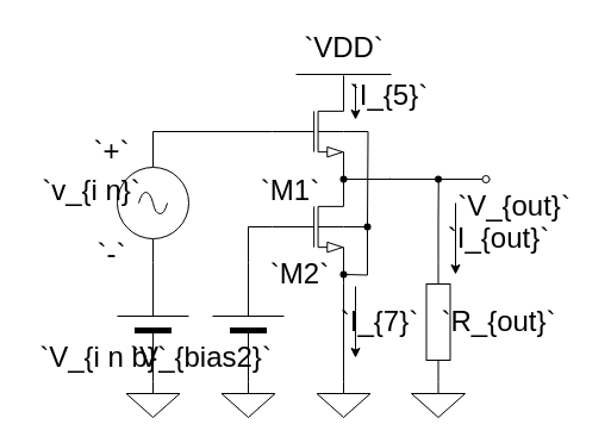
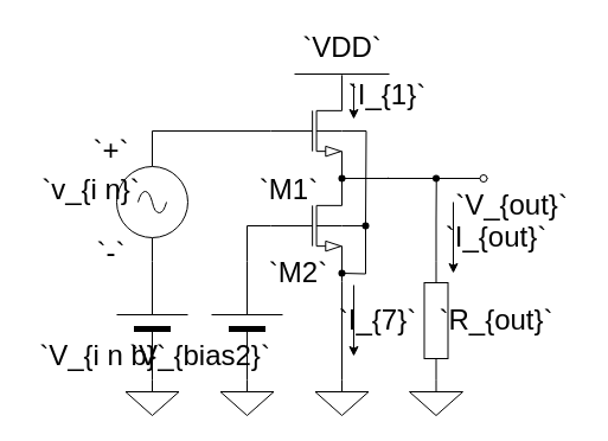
  <mxCell id="0" />
  <mxCell id="1" parent="0" />
  <mxCell id="2" value="" style="verticalLabelPosition=bottom;shadow=0;dashed=0;align=center;fillColor=strokeColor;html=1;verticalAlign=top;strokeWidth=1;shape=mxgraph.electrical.miscellaneous.monocell_battery;direction=north;" parent="1" vertex="1"><mxGeometry x="98" y="220" width="60" height="100" as="geometry" /></mxCell>
  <mxCell id="3" value="" style="endArrow=none;html=1;rounded=0;" parent="1" edge="1"><mxGeometry width="50" height="50" relative="1" as="geometry"><mxPoint x="248" y="62" as="sourcePoint" /><mxPoint x="328" y="62" as="targetPoint" /></mxGeometry></mxCell>
  <mxCell id="4" value="" style="pointerEvents=1;verticalLabelPosition=bottom;shadow=0;dashed=0;align=center;html=1;verticalAlign=top;shape=mxgraph.electrical.signal_sources.signal_ground;" parent="1" vertex="1"><mxGeometry x="265.5" y="320" width="45" height="30" as="geometry" /></mxCell>
  <mxCell id="5" value="" style="pointerEvents=1;verticalLabelPosition=bottom;shadow=0;dashed=0;align=center;html=1;verticalAlign=top;shape=mxgraph.electrical.signal_sources.signal_ground;" parent="1" vertex="1"><mxGeometry x="185.5" y="320" width="45" height="30" as="geometry" /></mxCell>
  <mxCell id="6" value="" style="pointerEvents=1;verticalLabelPosition=bottom;shadow=0;dashed=0;align=center;html=1;verticalAlign=top;shape=mxgraph.electrical.signal_sources.signal_ground;" parent="1" vertex="1"><mxGeometry x="105.5" y="320" width="45" height="30" as="geometry" /></mxCell>
  <mxCell id="7" style="edgeStyle=orthogonalEdgeStyle;rounded=0;orthogonalLoop=1;jettySize=auto;html=1;exitX=1;exitY=0.5;exitDx=0;exitDy=0;exitPerimeter=0;entryX=0;entryY=0.5;entryDx=0;entryDy=0;entryPerimeter=0;endArrow=none;endFill=0;" parent="1" source="8" edge="1"><mxGeometry relative="1" as="geometry"><Array as="points"><mxPoint x="208" y="190" /></Array><mxPoint x="228" y="190" as="targetPoint" /></mxGeometry></mxCell>
  <mxCell id="8" value="" style="verticalLabelPosition=bottom;shadow=0;dashed=0;align=center;fillColor=strokeColor;html=1;verticalAlign=top;strokeWidth=1;shape=mxgraph.electrical.miscellaneous.monocell_battery;direction=north;" parent="1" vertex="1"><mxGeometry x="178" y="220" width="60" height="100" as="geometry" /></mxCell>
  <mxCell id="9" value="" style="endArrow=none;html=1;rounded=0;labelBackgroundColor=default;strokeColor=default;fontFamily=Helvetica;fontSize=11;fontColor=default;shape=connector;" parent="1" edge="1"><mxGeometry width="50" height="50" relative="1" as="geometry"><mxPoint x="327" y="149.5" as="sourcePoint" /><mxPoint x="328" y="150" as="targetPoint" /></mxGeometry></mxCell>
  <mxCell id="10" value="&lt;font style=&quot;font-size: 24px;&quot;&gt;`VDD`&lt;/font&gt;" style="text;html=1;align=center;verticalAlign=middle;resizable=0;points=[];autosize=1;strokeColor=none;fillColor=none;fontSize=11;fontFamily=Helvetica;fontColor=default;" parent="1" vertex="1"><mxGeometry x="243" y="20" width="90" height="40" as="geometry" /></mxCell>
  <mxCell id="11" value="&lt;span style=&quot;font-size: 24px;&quot;&gt;`V_{bias2}`&lt;/span&gt;" style="text;html=1;align=center;verticalAlign=middle;resizable=0;points=[];autosize=1;strokeColor=none;fillColor=none;fontSize=11;fontFamily=Helvetica;fontColor=default;" parent="1" vertex="1"><mxGeometry x="98" y="280" width="140" height="40" as="geometry" /></mxCell>
  <mxCell id="12" value="&lt;span style=&quot;font-size: 24px;&quot;&gt;`V_{i n b}`&lt;/span&gt;" style="text;html=1;align=center;verticalAlign=middle;resizable=0;points=[];autosize=1;strokeColor=none;fillColor=none;fontSize=11;fontFamily=Helvetica;fontColor=default;" parent="1" vertex="1"><mxGeometry x="20.5" y="280" width="130" height="40" as="geometry" /></mxCell>
  <mxCell id="13" value="&lt;span style=&quot;font-size: 24px;&quot;&gt;`M1`&lt;/span&gt;" style="text;html=1;align=center;verticalAlign=middle;resizable=0;points=[];autosize=1;strokeColor=none;fillColor=none;fontSize=11;fontFamily=Helvetica;fontColor=default;" parent="1" vertex="1"><mxGeometry x="208" y="140" width="70" height="40" as="geometry" /></mxCell>
  <mxCell id="14" value="&lt;span style=&quot;font-size: 24px;&quot;&gt;`M2`&lt;/span&gt;" style="text;html=1;align=center;verticalAlign=middle;resizable=0;points=[];autosize=1;strokeColor=none;fillColor=none;fontSize=11;fontFamily=Helvetica;fontColor=default;" parent="1" vertex="1"><mxGeometry x="216" y="210" width="70" height="40" as="geometry" /></mxCell>
  <mxCell id="15" style="edgeStyle=orthogonalEdgeStyle;rounded=0;orthogonalLoop=1;jettySize=auto;html=1;exitX=0;exitY=0.5;exitDx=0;exitDy=0;exitPerimeter=0;endArrow=none;endFill=0;" parent="1" source="16" edge="1"><mxGeometry relative="1" as="geometry"><mxPoint x="367.738" y="150" as="targetPoint" /></mxGeometry></mxCell>
  <mxCell id="16" value="" style="pointerEvents=1;verticalLabelPosition=bottom;shadow=0;dashed=0;align=center;html=1;verticalAlign=top;shape=mxgraph.electrical.resistors.resistor_1;direction=south;" parent="1" vertex="1"><mxGeometry x="357.5" y="220" width="20" height="100" as="geometry" /></mxCell>
  <mxCell id="17" value="" style="pointerEvents=1;verticalLabelPosition=bottom;shadow=0;dashed=0;align=center;html=1;verticalAlign=top;shape=mxgraph.electrical.signal_sources.signal_ground;" parent="1" vertex="1"><mxGeometry x="345" y="320" width="45" height="30" as="geometry" /></mxCell>
  <mxCell id="18" value="" style="endArrow=none;html=1;rounded=0;labelBackgroundColor=default;strokeColor=default;fontFamily=Helvetica;fontSize=11;fontColor=default;shape=connector;" parent="1" edge="1"><mxGeometry width="50" height="50" relative="1" as="geometry"><mxPoint x="288" y="150" as="sourcePoint" /><mxPoint x="411" y="150" as="targetPoint" /></mxGeometry></mxCell>
  <mxCell id="19" value="" style="shape=waypoint;sketch=0;fillStyle=solid;size=6;pointerEvents=1;points=[];fillColor=none;resizable=0;rotatable=0;perimeter=centerPerimeter;snapToPoint=1;fontFamily=Helvetica;fontSize=11;fontColor=default;" parent="1" vertex="1"><mxGeometry x="278" y="140" width="20" height="20" as="geometry" /></mxCell>
  <mxCell id="20" value="" style="shape=waypoint;sketch=0;fillStyle=solid;size=6;pointerEvents=1;points=[];fillColor=none;resizable=0;rotatable=0;perimeter=centerPerimeter;snapToPoint=1;fontFamily=Helvetica;fontSize=11;fontColor=default;" parent="1" vertex="1"><mxGeometry x="357.5" y="140" width="20" height="20" as="geometry" /></mxCell>
  <mxCell id="21" value="" style="verticalLabelPosition=bottom;shadow=0;dashed=0;align=center;html=1;verticalAlign=top;strokeWidth=1;shape=ellipse;perimeter=ellipsePerimeter;fontFamily=Helvetica;fontSize=11;fontColor=default;aspect=fixed;" parent="1" vertex="1"><mxGeometry x="404.5" y="147" width="6" height="6" as="geometry" /></mxCell>
  <mxCell id="22" value="&lt;span style=&quot;font-size: 24px;&quot;&gt;`V_{out}`&lt;/span&gt;" style="text;html=1;align=center;verticalAlign=middle;resizable=0;points=[];autosize=1;strokeColor=none;fillColor=none;fontSize=11;fontFamily=Helvetica;fontColor=default;" parent="1" vertex="1"><mxGeometry x="371" y="153" width="120" height="40" as="geometry" /></mxCell>
  <mxCell id="23" value="&lt;span style=&quot;font-size: 24px;&quot;&gt;`R_{out}`&lt;/span&gt;" style="text;html=1;align=center;verticalAlign=middle;resizable=0;points=[];autosize=1;strokeColor=none;fillColor=none;fontSize=11;fontFamily=Helvetica;fontColor=default;" parent="1" vertex="1"><mxGeometry x="357.5" y="250" width="120" height="40" as="geometry" /></mxCell>
  <mxCell id="24" value="" style="endArrow=classic;html=1;rounded=0;labelBackgroundColor=default;strokeColor=default;fontFamily=Helvetica;fontSize=11;fontColor=default;shape=connector;" parent="1" edge="1"><mxGeometry width="50" height="50" relative="1" as="geometry"><mxPoint x="382" y="170" as="sourcePoint" /><mxPoint x="382" y="230" as="targetPoint" /></mxGeometry></mxCell>
  <mxCell id="25" value="&lt;span style=&quot;font-size: 24px;&quot;&gt;`I_{out}`&lt;/span&gt;" style="text;html=1;align=center;verticalAlign=middle;resizable=0;points=[];autosize=1;strokeColor=none;fillColor=none;fontSize=11;fontFamily=Helvetica;fontColor=default;" parent="1" vertex="1"><mxGeometry x="362.5" y="180" width="110" height="40" as="geometry" /></mxCell>
  <mxCell id="26" value="" style="endArrow=classic;html=1;rounded=0;labelBackgroundColor=default;strokeColor=default;fontFamily=Helvetica;fontSize=11;fontColor=default;shape=connector;" parent="1" edge="1"><mxGeometry width="50" height="50" relative="1" as="geometry"><mxPoint x="298" y="240" as="sourcePoint" /><mxPoint x="298" y="300" as="targetPoint" /></mxGeometry></mxCell>
  <mxCell id="27" value="" style="endArrow=classic;html=1;rounded=0;labelBackgroundColor=default;strokeColor=default;fontFamily=Helvetica;fontSize=11;fontColor=default;shape=connector;" parent="1" edge="1"><mxGeometry width="50" height="50" relative="1" as="geometry"><mxPoint x="298" y="70" as="sourcePoint" /><mxPoint x="298" y="100" as="targetPoint" /></mxGeometry></mxCell>
- <mxCell id="28" value="&lt;span style=&quot;font-size: 24px;&quot;&gt;`I_{5}`&lt;/span&gt;" style="text;html=1;align=center;verticalAlign=middle;resizable=0;points=[];autosize=1;strokeColor=none;fillColor=none;fontSize=11;fontFamily=Helvetica;fontColor=default;" parent="1" vertex="1"><mxGeometry x="281" y="60" width="90" height="40" as="geometry" /></mxCell>
+ <mxCell id="28" value="&lt;span style=&quot;font-size: 24px;&quot;&gt;`I_{1}`&lt;/span&gt;" style="text;html=1;align=center;verticalAlign=middle;resizable=0;points=[];autosize=1;strokeColor=none;fillColor=none;fontSize=11;fontFamily=Helvetica;fontColor=default;" parent="1" vertex="1"><mxGeometry x="281" y="60" width="90" height="40" as="geometry" /></mxCell>
  <mxCell id="29" value="&lt;span style=&quot;font-size: 24px;&quot;&gt;`I_{7}`&lt;/span&gt;" style="text;html=1;align=center;verticalAlign=middle;resizable=0;points=[];autosize=1;strokeColor=none;fillColor=none;fontSize=11;fontFamily=Helvetica;fontColor=default;" parent="1" vertex="1"><mxGeometry x="273" y="250" width="90" height="40" as="geometry" /></mxCell>
  <mxCell id="30" style="edgeStyle=orthogonalEdgeStyle;rounded=0;orthogonalLoop=1;jettySize=auto;html=1;exitX=1;exitY=0.5;exitDx=0;exitDy=0;exitPerimeter=0;endArrow=none;endFill=0;" parent="1" source="31" edge="1"><mxGeometry relative="1" as="geometry"><mxPoint x="308" y="190" as="targetPoint" /></mxGeometry></mxCell>
  <mxCell id="31" value="" style="verticalLabelPosition=bottom;shadow=0;dashed=0;align=center;html=1;verticalAlign=top;shape=mxgraph.electrical.transistors.nmos_bulk;pointerEvents=1;" parent="1" vertex="1"><mxGeometry x="228" y="60" width="60" height="100" as="geometry" /></mxCell>
  <mxCell id="32" style="edgeStyle=orthogonalEdgeStyle;rounded=0;orthogonalLoop=1;jettySize=auto;html=1;exitX=0.5;exitY=1;exitDx=0;exitDy=0;exitPerimeter=0;entryX=1;entryY=0.5;entryDx=0;entryDy=0;entryPerimeter=0;endArrow=none;endFill=0;" parent="1" source="34" target="2" edge="1"><mxGeometry relative="1" as="geometry" /></mxCell>
  <mxCell id="33" style="edgeStyle=orthogonalEdgeStyle;shape=connector;rounded=0;orthogonalLoop=1;jettySize=auto;html=1;exitX=0.5;exitY=0;exitDx=0;exitDy=0;exitPerimeter=0;entryX=0;entryY=0.5;entryDx=0;entryDy=0;entryPerimeter=0;labelBackgroundColor=default;strokeColor=default;fontFamily=Helvetica;fontSize=11;fontColor=default;endArrow=none;endFill=0;" parent="1" source="34" target="31" edge="1"><mxGeometry relative="1" as="geometry"><Array as="points"><mxPoint x="128" y="110" /></Array></mxGeometry></mxCell>
  <mxCell id="34" value="" style="pointerEvents=1;verticalLabelPosition=bottom;shadow=0;dashed=0;align=center;html=1;verticalAlign=top;shape=mxgraph.electrical.signal_sources.source;aspect=fixed;points=[[0.5,0,0],[1,0.5,0],[0.5,1,0],[0,0.5,0]];elSignalType=ac;" parent="1" vertex="1"><mxGeometry x="98" y="140" width="60" height="60" as="geometry" /></mxCell>
  <mxCell id="35" value="&lt;span style=&quot;font-size: 24px;&quot;&gt;`v_{i n}`&lt;/span&gt;" style="text;html=1;align=center;verticalAlign=middle;resizable=0;points=[];autosize=1;strokeColor=none;fillColor=none;fontSize=11;fontFamily=Helvetica;fontColor=default;" parent="1" vertex="1"><mxGeometry x="20.5" y="140" width="110" height="40" as="geometry" /></mxCell>
  <mxCell id="36" style="edgeStyle=orthogonalEdgeStyle;rounded=0;orthogonalLoop=1;jettySize=auto;html=1;exitX=1;exitY=1;exitDx=0;exitDy=0;exitPerimeter=0;entryX=0.5;entryY=0;entryDx=0;entryDy=0;entryPerimeter=0;endArrow=none;endFill=0;" parent="1" source="38" target="4" edge="1"><mxGeometry relative="1" as="geometry" /></mxCell>
  <mxCell id="37" style="edgeStyle=orthogonalEdgeStyle;rounded=0;orthogonalLoop=1;jettySize=auto;html=1;exitX=1;exitY=0.5;exitDx=0;exitDy=0;exitPerimeter=0;endArrow=none;endFill=0;" parent="1" source="38" edge="1"><mxGeometry relative="1" as="geometry"><mxPoint x="288.2" y="230" as="targetPoint" /></mxGeometry></mxCell>
  <mxCell id="38" value="" style="verticalLabelPosition=bottom;shadow=0;dashed=0;align=center;html=1;verticalAlign=top;shape=mxgraph.electrical.transistors.nmos_bulk;pointerEvents=1;" parent="1" vertex="1"><mxGeometry x="228" y="140" width="60" height="100" as="geometry" /></mxCell>
  <mxCell id="39" value="" style="shape=waypoint;sketch=0;fillStyle=solid;size=6;pointerEvents=1;points=[];fillColor=none;resizable=0;rotatable=0;perimeter=centerPerimeter;snapToPoint=1;fontFamily=Helvetica;fontSize=11;fontColor=default;" parent="1" vertex="1"><mxGeometry x="278" y="220" width="20" height="20" as="geometry" /></mxCell>
  <mxCell id="40" value="" style="shape=waypoint;sketch=0;fillStyle=solid;size=6;pointerEvents=1;points=[];fillColor=none;resizable=0;rotatable=0;perimeter=centerPerimeter;snapToPoint=1;fontFamily=Helvetica;fontSize=11;fontColor=default;" parent="1" vertex="1"><mxGeometry x="298" y="180" width="20" height="20" as="geometry" /></mxCell>
  <mxCell id="41" value="&lt;span style=&quot;font-size: 24px;&quot;&gt;`+`&lt;/span&gt;" style="text;html=1;align=center;verticalAlign=middle;resizable=0;points=[];autosize=1;strokeColor=none;fillColor=none;fontSize=11;fontFamily=Helvetica;fontColor=default;" vertex="1" parent="1"><mxGeometry x="68" y="107" width="50" height="40" as="geometry" /></mxCell>
  <mxCell id="42" value="&lt;span style=&quot;font-size: 24px;&quot;&gt;`-`&lt;/span&gt;" style="text;html=1;align=center;verticalAlign=middle;resizable=0;points=[];autosize=1;strokeColor=none;fillColor=none;fontSize=11;fontFamily=Helvetica;fontColor=default;" vertex="1" parent="1"><mxGeometry x="68" y="193" width="50" height="40" as="geometry" /></mxCell>
